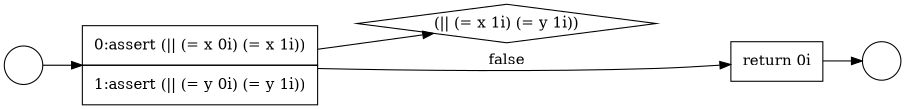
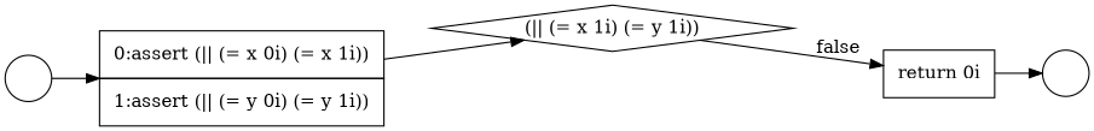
  digraph {
    fontname="DejaVu Serif"
    rankdir=LR
    node [color=black fillcolor=white fontname="DejaVu Serif" shape=none style=filled]
    edge [color=black fontname="DejaVu Serif"]
    n1 [label=<<font color="black">     <table border="0" cellborder="1" cellspacing="0" cellpadding="10">       <tr><td align="left">0:assert (|| (= x 0i) (= x 1i))</td></tr>       <tr><td align="left">1:assert (|| (= y 0i) (= y 1i))</td></tr>     </table>   </font>> margin=0]
    n2 [label=<<font color="black">(|| (= x 1i) (= y 1i))</font>> shape=diamond]
    n3 [label=<<font color="black">     <table border="0" cellborder="1" cellspacing="0" cellpadding="10">       <tr><td align="left">return 0i</td></tr>     </table>   </font>> margin=0]
    n4 [label=" " shape=circle]
    n5 [label=" " shape=circle]
    n1 -> n2
-   n1 -> n3 [label=<<font color="black">false</font>>]
+   n2 -> n3 [label=<<font color="black">false</font>>]
    n3 -> n4
    n5 -> n1
  }
